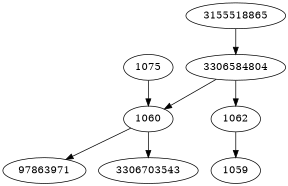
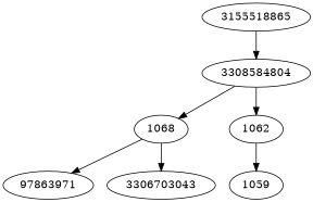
  strict digraph {
-   1060
+   1060 [label=1068]
    97863971
-   3306703043 [label=3306703543]
-   3306584804
+   3306703043
+   3306584804 [label=3308584804]
    1062
    1059
    3155518865
-   1075
    1060 -> 97863971
    1060 -> 3306703043
    3306584804 -> 1060
    3306584804 -> 1062
    1062 -> 1059
    3155518865 -> 3306584804
-   1075 -> 1060
  }
